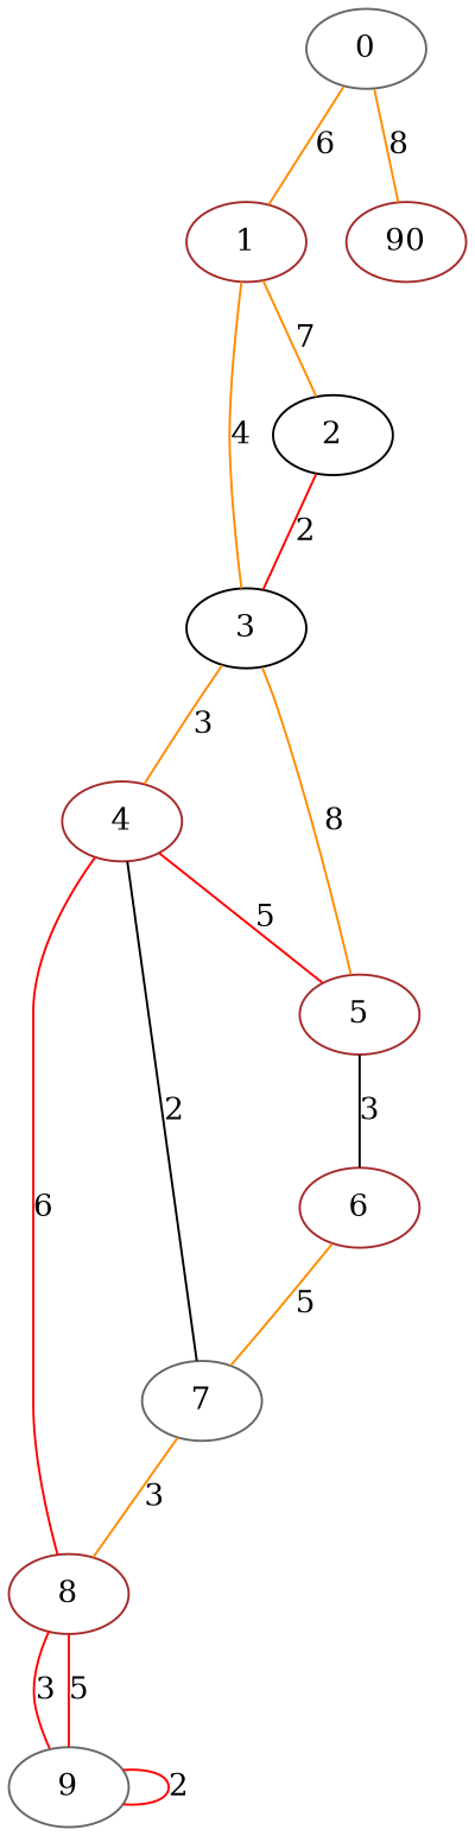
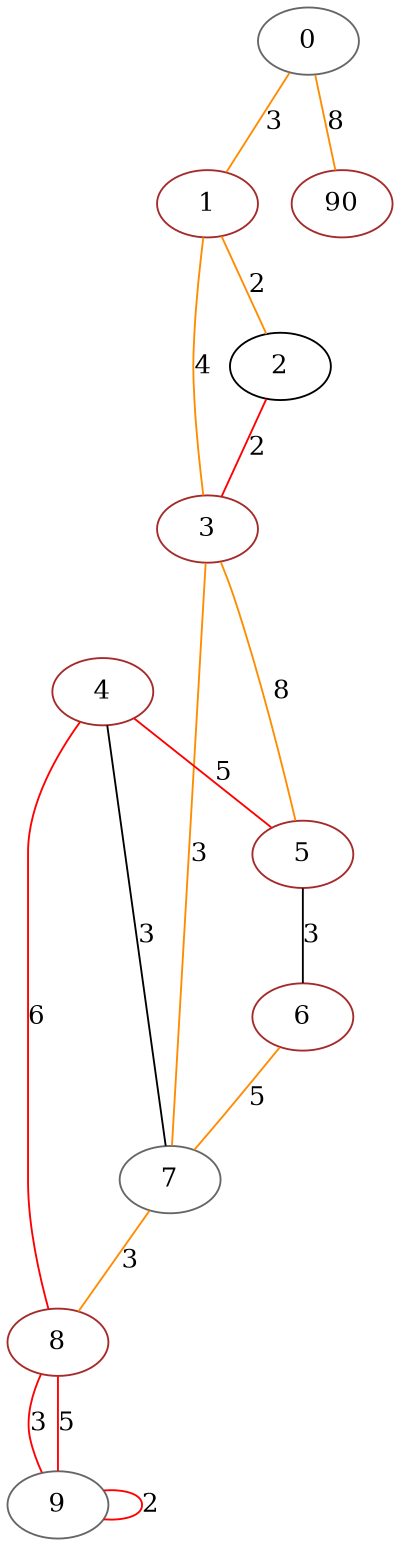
  graph {
    node [color=brown weight=1]
    edge [color=darkorange]
    0 [color=gray40]
    1
    n3 [label=90 weight=4]
    2 [color=black]
-   3 [color=black]
+   3
    4
    5
    7 [color=gray40]
    8
    6
    9 [color=gray40 weight=2]
-   0 -- 1 [label=6]
+   0 -- 1 [label=3]
    0 -- n3 [label=8]
-   1 -- 2 [label=7]
+   1 -- 2 [label=2]
    1 -- 3 [label=4]
    2 -- 3 [color=red label=2]
-   3 -- 4 [label=3]
+   3 -- 7 [label=3]
    3 -- 5 [label=8]
    4 -- 5 [color=red label=5]
-   4 -- 7 [color=black label=2]
+   4 -- 7 [color=black label=3]
    4 -- 8 [color=red label=6]
    5 -- 6 [color=black label=3]
    7 -- 8 [label=3]
    8 -- 9 [color=red label=3]
    8 -- 9 [color=red label=5]
    6 -- 7 [label=5]
    9 -- 9 [color=red label=2]
  }
